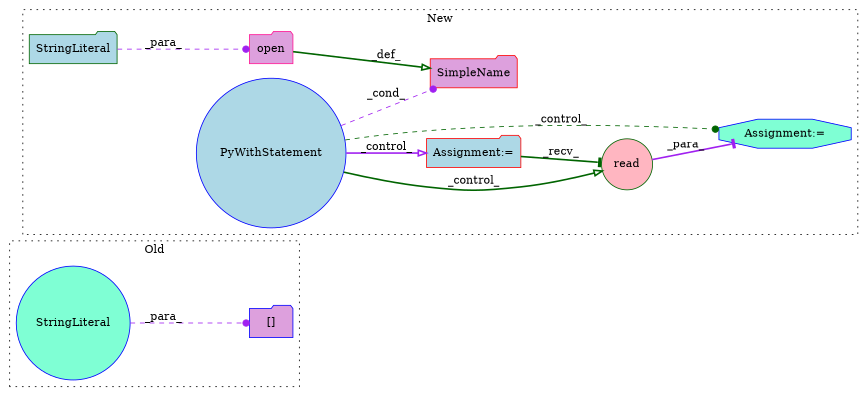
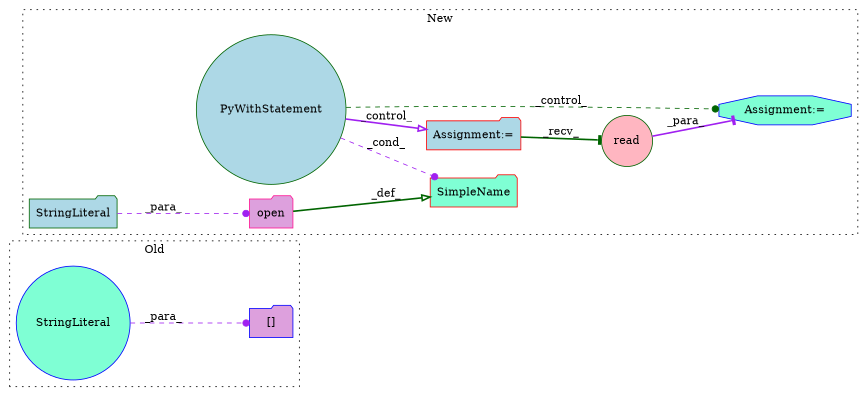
  digraph {
    rankdir=LR
    node [a=45 color=blue fillcolor=aquamarine l=6 shape=folder style=filled]
    edge [arrowhead=dot color=purple style=bold]
    n1 [a=2 fillcolor=plum l="12,1" label="[]" s="9758,9785"]
    n2 [l=15 label=StringLiteral s=9770 shape=circle]
    n3 [a=32 color=deeppink fillcolor=plum l="5,1" label=open s="9823,9839"]
    n4 [color=darkgreen fillcolor=lightblue l=3 label=StringLiteral s=9836]
    n5 [a=7 color=red fillcolor=lightblue label="Assignment:=" s=9857]
-   n6 [a=104 fillcolor=lightblue l="10,2" label=PyWithStatement s="9813,9840" shape=circle]
-   n7 [a=42 color=red fillcolor=plum label=SimpleName l=""]
+   n6 [a=104 color=darkgreen fillcolor=lightblue l="10,2" label=PyWithStatement s="9813,9840" shape=circle]
+   n7 [a=42 color=red label=SimpleName l=""]
    n8 [a=7 l=1 label="Assignment:=" s=9878 shape=octagon]
    n9 [a=32 color=darkgreen fillcolor=lightpink label=read s=9886 shape=circle]
    subgraph cluster_1 {
      label=Old
      style=dotted
      n1
      n2
    }
    subgraph cluster_2 {
      label=New
      style=dotted
      n3
      n4
      n5
      n6
      n7
      n8
      n9
    }
    n2 -> n1 [label=_para_ style=dashed]
    n3 -> n7 [arrowhead=onormal color=darkgreen label=_def_]
    n4 -> n3 [label=_para_ style=dashed]
    n5 -> n9 [arrowhead=tee color=darkgreen label=_recv_]
    n6 -> n5 [arrowhead=onormal label=_control_]
    n6 -> n7 [label=_cond_ style=dashed]
    n6 -> n8 [color=darkgreen label=_control_ style=dashed]
-   n6 -> n9 [arrowhead=onormal color=darkgreen label=_control_]
    n9 -> n8 [arrowhead=tee label=_para_]
  }
